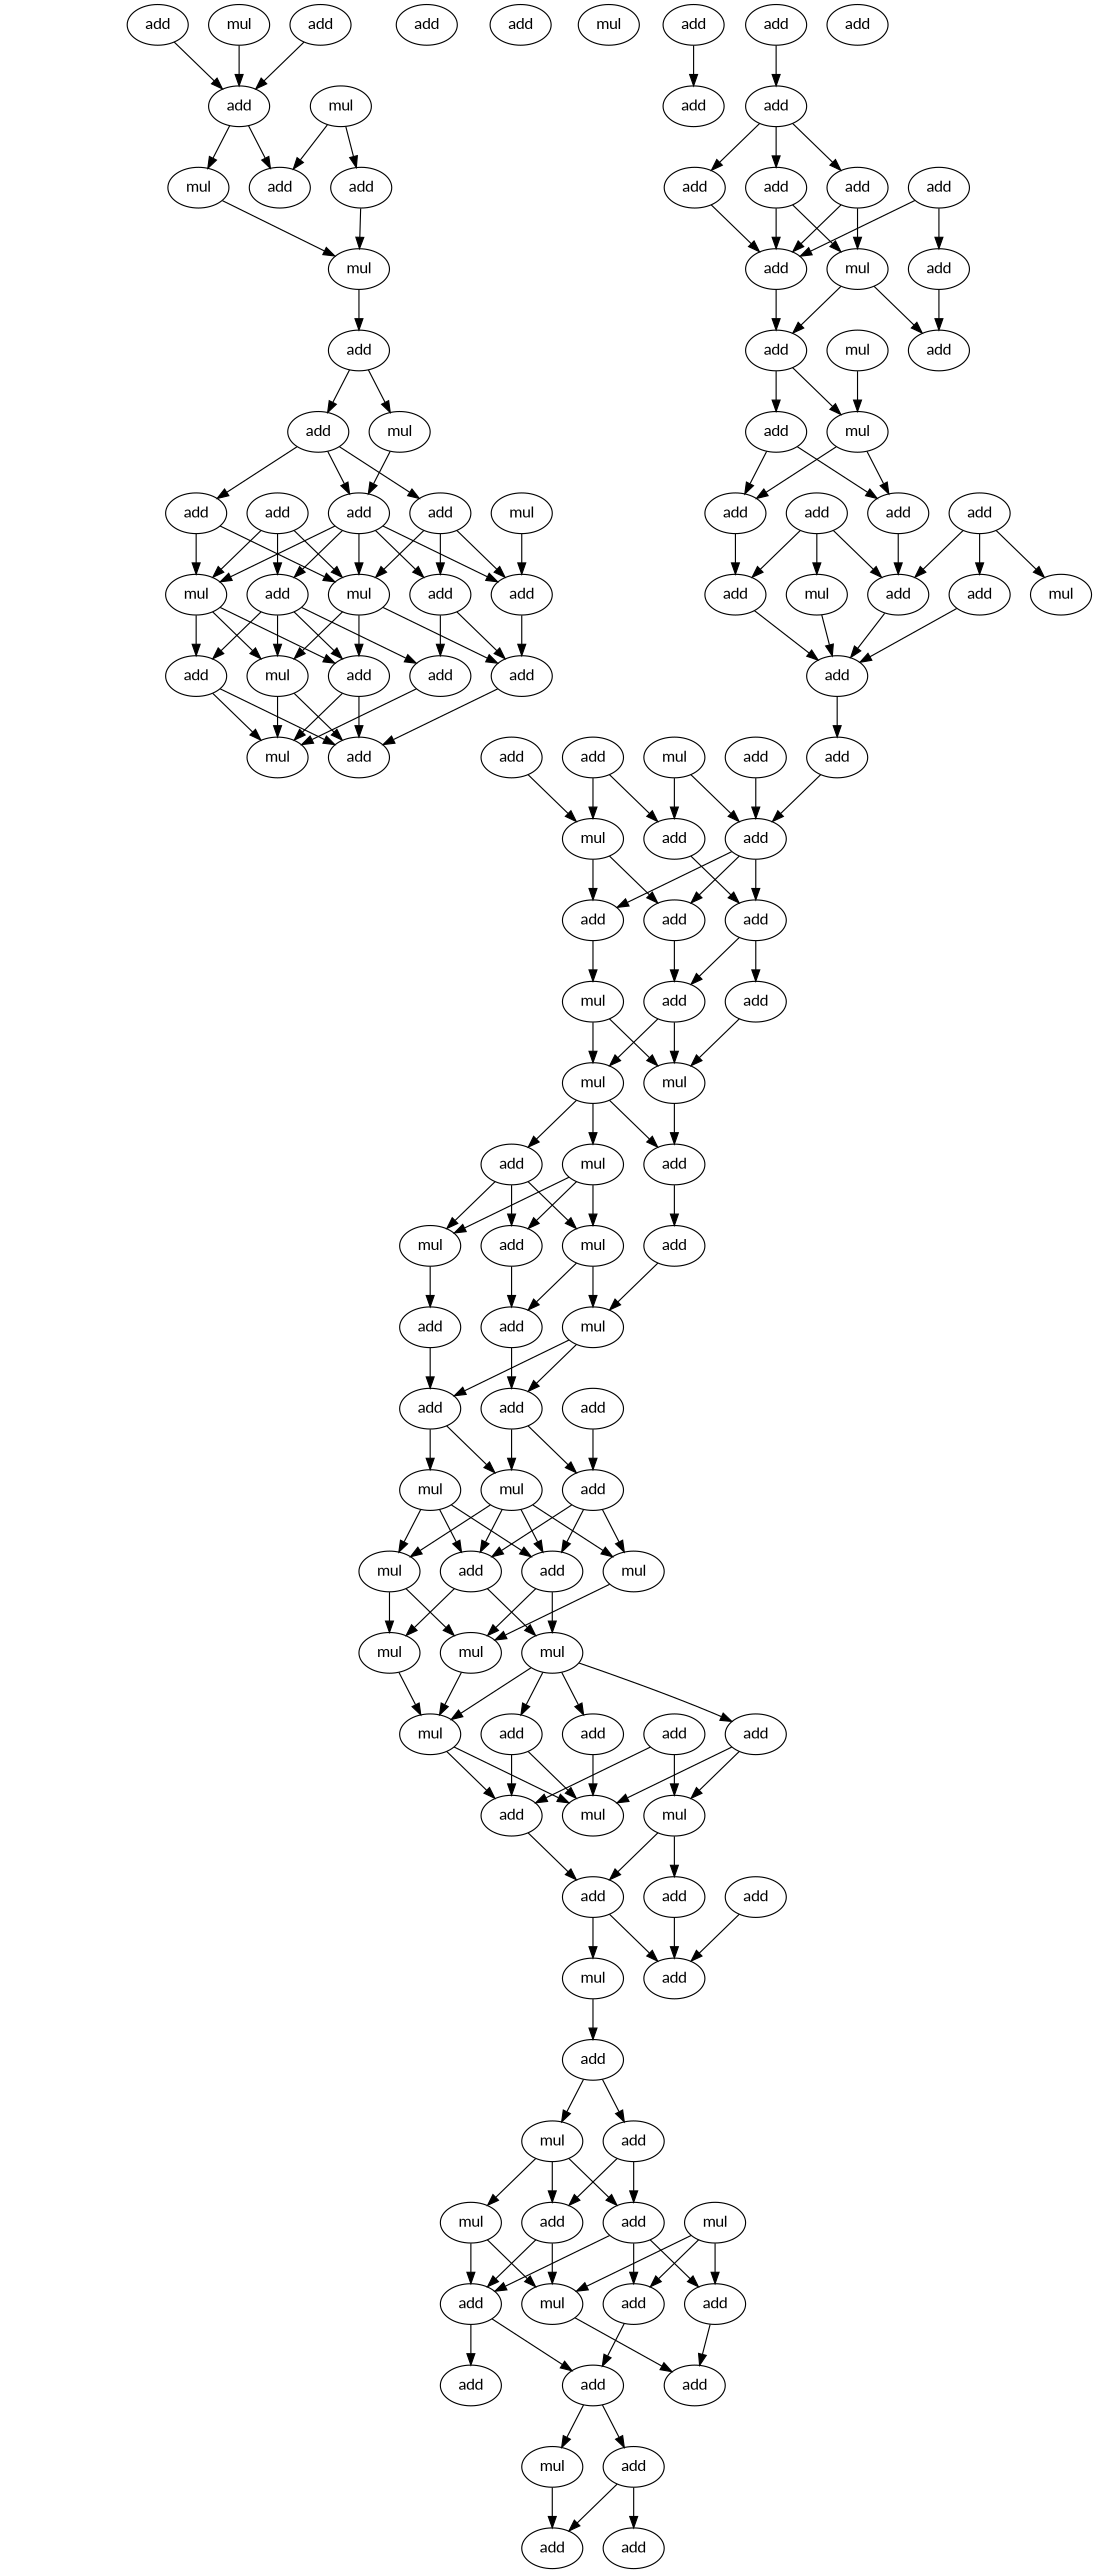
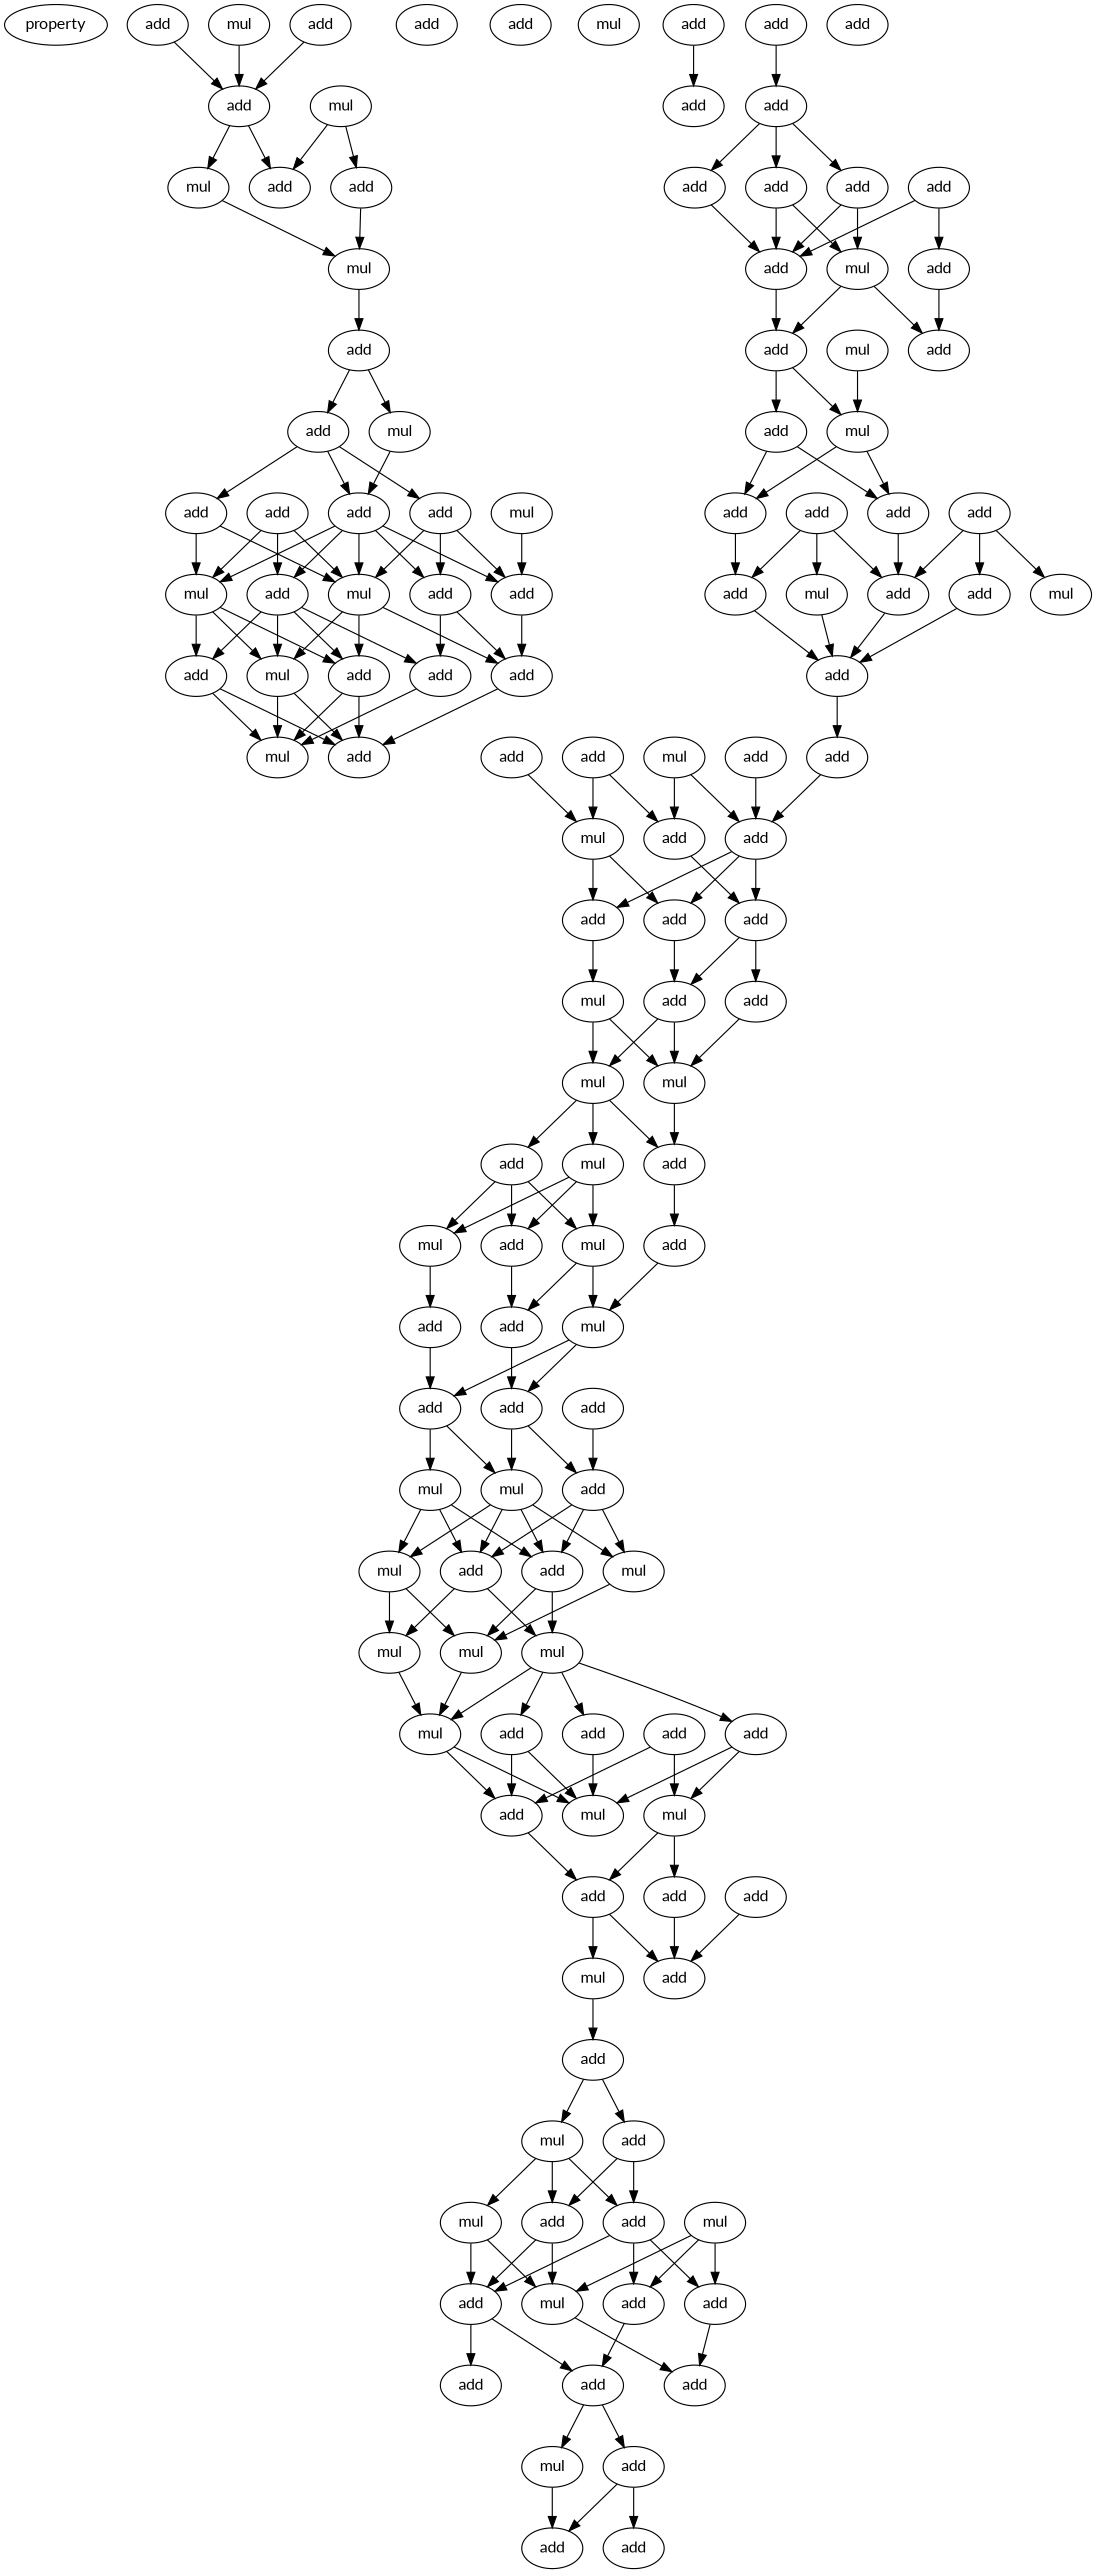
  digraph {
    fontname=Lato
    node [fontcolor=black fontname=Lato]
    edge [fontname=Lato]
+   property [lf=1.9 mul=2]
    n2 [label=add]
    n3 [label=add]
    n4 [label=mul]
    n5 [label=add]
    n6 [label=mul]
    n7 [label=add]
    n8 [label=add]
    n9 [label=mul]
    n10 [label=mul]
    n11 [label=add]
    n12 [label=add]
    n13 [label=add]
    n14 [label=mul]
    n15 [label=add]
    n16 [label=mul]
    n17 [label=add]
    n18 [label=add]
    n19 [label=add]
    n20 [label=add]
    n21 [label=mul]
    n22 [label=add]
    n23 [label=mul]
    n24 [label=mul]
    n25 [label=add]
    n26 [label=add]
    n27 [label=mul]
    n28 [label=add]
    n29 [label=add]
    n30 [label=add]
    n31 [label=add]
    n32 [label=mul]
    n33 [label=add]
    n34 [label=add]
    n35 [label=add]
    n36 [label=add]
    n37 [label=add]
    n38 [label=add]
    n39 [label=add]
    n40 [label=add]
    n41 [label=add]
    n42 [label=mul]
    n43 [label=add]
    n44 [label=add]
    n45 [label=add]
    n46 [label=add]
    n47 [label=add]
    n48 [label=mul]
    n49 [label=add]
    n50 [label=mul]
    n51 [label=add]
    n52 [label=add]
    n53 [label=add]
    n54 [label=add]
    n55 [label=mul]
    n56 [label=add]
    n57 [label=add]
    n58 [label=add]
    n59 [label=mul]
    n60 [label=add]
    n61 [label=add]
    n62 [label=mul]
    n63 [label=add]
    n64 [label=add]
    n65 [label=add]
    n66 [label=add]
    n67 [label=mul]
    n68 [label=add]
    n69 [label=add]
    n70 [label=add]
    n71 [label=add]
    n72 [label=mul]
    n73 [label=add]
    n74 [label=add]
    n75 [label=mul]
    n76 [label=mul]
    n77 [label=mul]
    n78 [label=add]
    n79 [label=add]
    n80 [label=mul]
    n81 [label=add]
    n82 [label=mul]
    n83 [label=add]
    n84 [label=mul]
    n85 [label=add]
    n86 [label=add]
    n87 [label=add]
    n88 [label=add]
    n89 [label=mul]
    n90 [label=mul]
    n91 [label=add]
    n92 [label=add]
    n93 [label=mul]
    n94 [label=add]
    n95 [label=add]
    n96 [label=mul]
    n97 [label=mul]
    n98 [label=mul]
    n99 [label=mul]
    n100 [label=add]
    n101 [label=mul]
    n102 [label=add]
    n103 [label=add]
    n104 [label=mul]
    n105 [label=mul]
    n106 [label=add]
    n107 [label=add]
    n108 [label=add]
    n109 [label=add]
    n110 [label=add]
    n111 [label=mul]
    n112 [label=add]
    n113 [label=add]
    n114 [label=add]
    n115 [label=mul]
    n116 [label=add]
    n117 [label=add]
    n118 [label=mul]
    n119 [label=mul]
    n120 [label=add]
    n121 [label=add]
    n122 [label=add]
    n123 [label=mul]
    n124 [label=add]
    n125 [label=add]
    n126 [label=add]
    n127 [label=add]
    n128 [label=mul]
    n129 [label=add]
    n130 [label=add]
    n2 -> n3
    n3 -> n7
    n3 -> n9
    n4 -> n3
    n5 -> n3
    n6 -> n7
    n6 -> n8
    n8 -> n10
    n9 -> n10
    n10 -> n12
    n12 -> n15
    n12 -> n16
    n15 -> n17
    n15 -> n18
    n15 -> n19
    n16 -> n19
    n17 -> n21
    n17 -> n23
    n18 -> n23
    n18 -> n25
    n18 -> n26
    n19 -> n21
    n19 -> n22
    n19 -> n23
    n19 -> n25
    n19 -> n26
    n20 -> n21
    n20 -> n22
    n20 -> n23
    n21 -> n27
    n21 -> n28
    n21 -> n29
    n22 -> n27
    n22 -> n28
    n22 -> n29
    n22 -> n30
    n23 -> n27
    n23 -> n28
    n23 -> n31
    n24 -> n25
    n25 -> n31
    n26 -> n30
    n26 -> n31
    n27 -> n32
    n27 -> n33
    n28 -> n32
    n28 -> n33
    n29 -> n32
    n29 -> n33
    n30 -> n32
    n31 -> n33
    n34 -> n35
    n36 -> n37
    n37 -> n38
    n37 -> n39
    n37 -> n40
    n38 -> n41
    n38 -> n42
    n39 -> n41
    n40 -> n41
    n40 -> n42
    n41 -> n45
    n42 -> n45
    n42 -> n46
    n43 -> n41
    n43 -> n44
    n44 -> n46
    n45 -> n47
    n45 -> n48
    n47 -> n51
    n47 -> n52
    n48 -> n51
    n48 -> n52
    n50 -> n48
    n51 -> n54
    n52 -> n56
    n53 -> n54
    n53 -> n55
    n53 -> n56
    n54 -> n60
    n55 -> n60
    n56 -> n60
    n57 -> n54
    n57 -> n58
    n57 -> n59
    n58 -> n60
    n60 -> n61
    n61 -> n63
    n62 -> n63
    n62 -> n64
    n63 -> n69
    n63 -> n70
    n63 -> n71
    n64 -> n70
    n65 -> n63
    n66 -> n64
    n66 -> n67
    n67 -> n69
    n67 -> n71
    n68 -> n67
    n69 -> n72
    n70 -> n73
    n70 -> n74
    n71 -> n73
    n72 -> n75
    n72 -> n76
    n73 -> n75
    n73 -> n76
    n74 -> n76
    n75 -> n77
    n75 -> n78
    n75 -> n79
    n76 -> n79
    n77 -> n80
    n77 -> n81
    n77 -> n82
    n78 -> n80
    n78 -> n81
    n78 -> n82
    n79 -> n83
    n80 -> n84
    n80 -> n85
    n81 -> n85
    n82 -> n86
    n83 -> n84
    n84 -> n87
    n84 -> n88
    n85 -> n88
    n86 -> n87
    n87 -> n89
    n87 -> n90
    n88 -> n90
    n88 -> n92
    n89 -> n94
    n89 -> n95
    n89 -> n96
    n90 -> n93
    n90 -> n94
    n90 -> n95
    n90 -> n96
    n91 -> n92
    n92 -> n93
    n92 -> n94
    n92 -> n95
    n93 -> n97
    n94 -> n98
    n94 -> n99
    n95 -> n97
    n95 -> n98
    n96 -> n97
    n96 -> n99
    n97 -> n101
    n98 -> n100
    n98 -> n101
    n98 -> n102
    n98 -> n103
    n99 -> n101
    n100 -> n104
    n100 -> n105
    n101 -> n104
    n101 -> n106
    n102 -> n104
    n103 -> n104
    n103 -> n106
    n105 -> n108
    n105 -> n109
    n106 -> n108
    n107 -> n105
    n107 -> n106
    n108 -> n110
    n108 -> n111
    n109 -> n110
    n111 -> n113
    n112 -> n110
    n113 -> n114
    n113 -> n115
    n114 -> n116
    n114 -> n117
    n115 -> n116
    n115 -> n117
    n115 -> n118
    n116 -> n120
    n116 -> n121
    n116 -> n122
    n117 -> n119
    n117 -> n120
    n118 -> n119
    n118 -> n120
    n119 -> n124
    n120 -> n125
    n120 -> n126
    n121 -> n124
    n122 -> n125
    n123 -> n119
    n123 -> n121
    n123 -> n122
    n125 -> n127
    n125 -> n128
    n127 -> n129
    n127 -> n130
    n128 -> n129
  }
